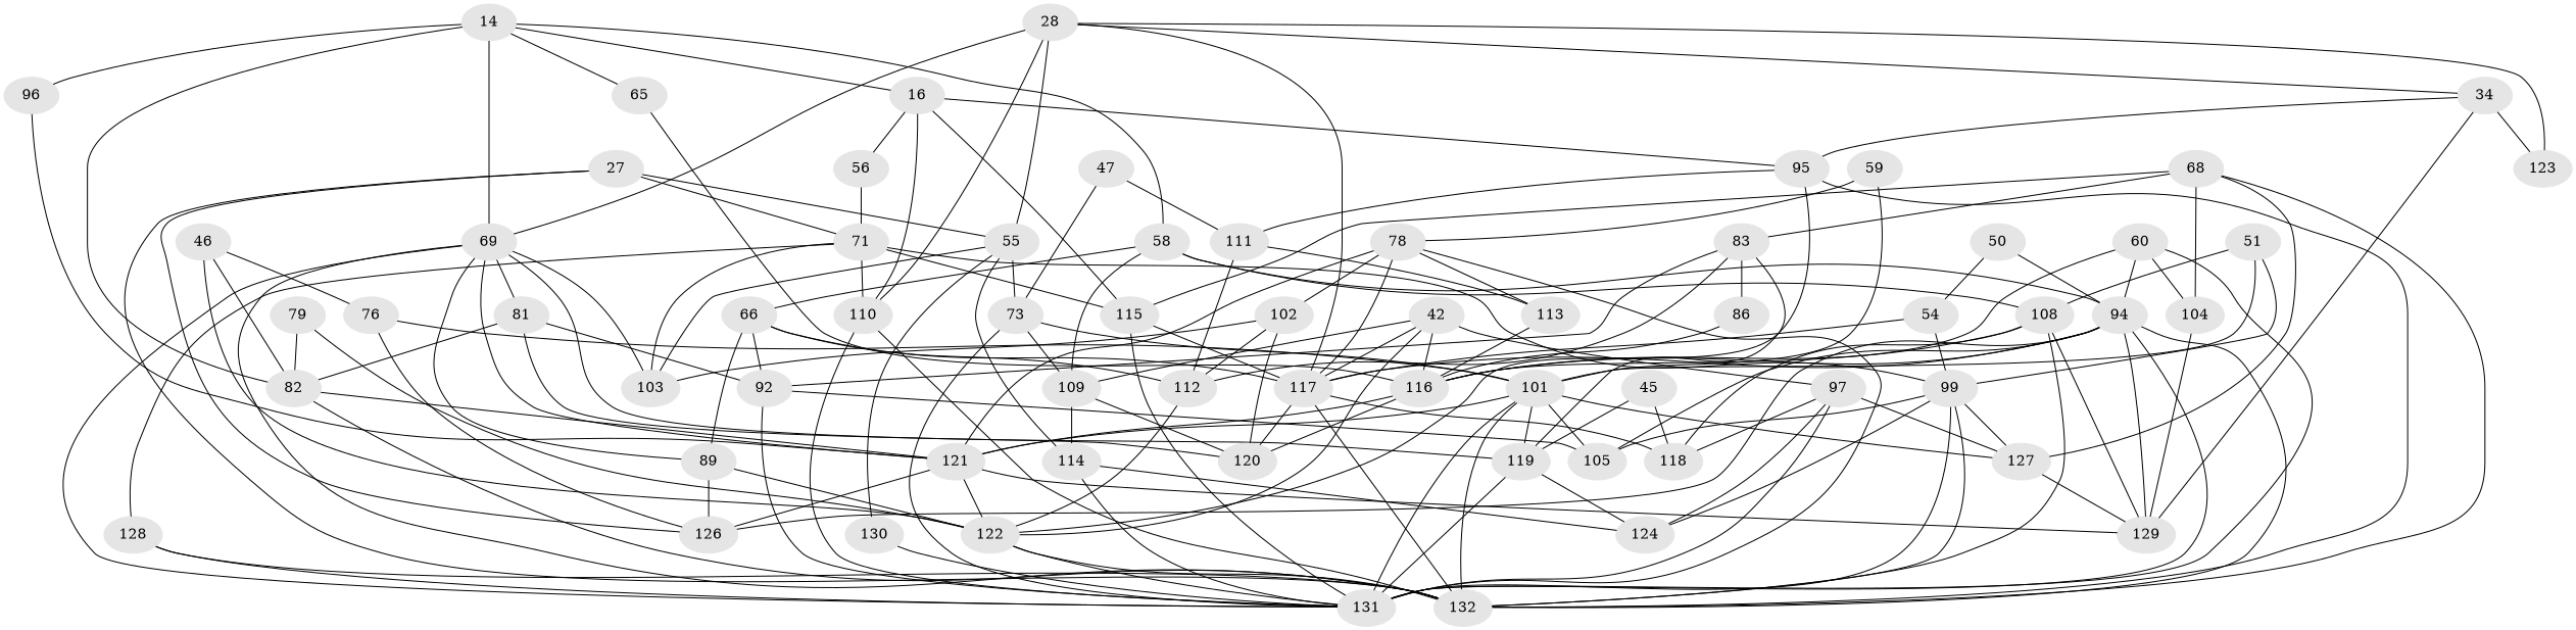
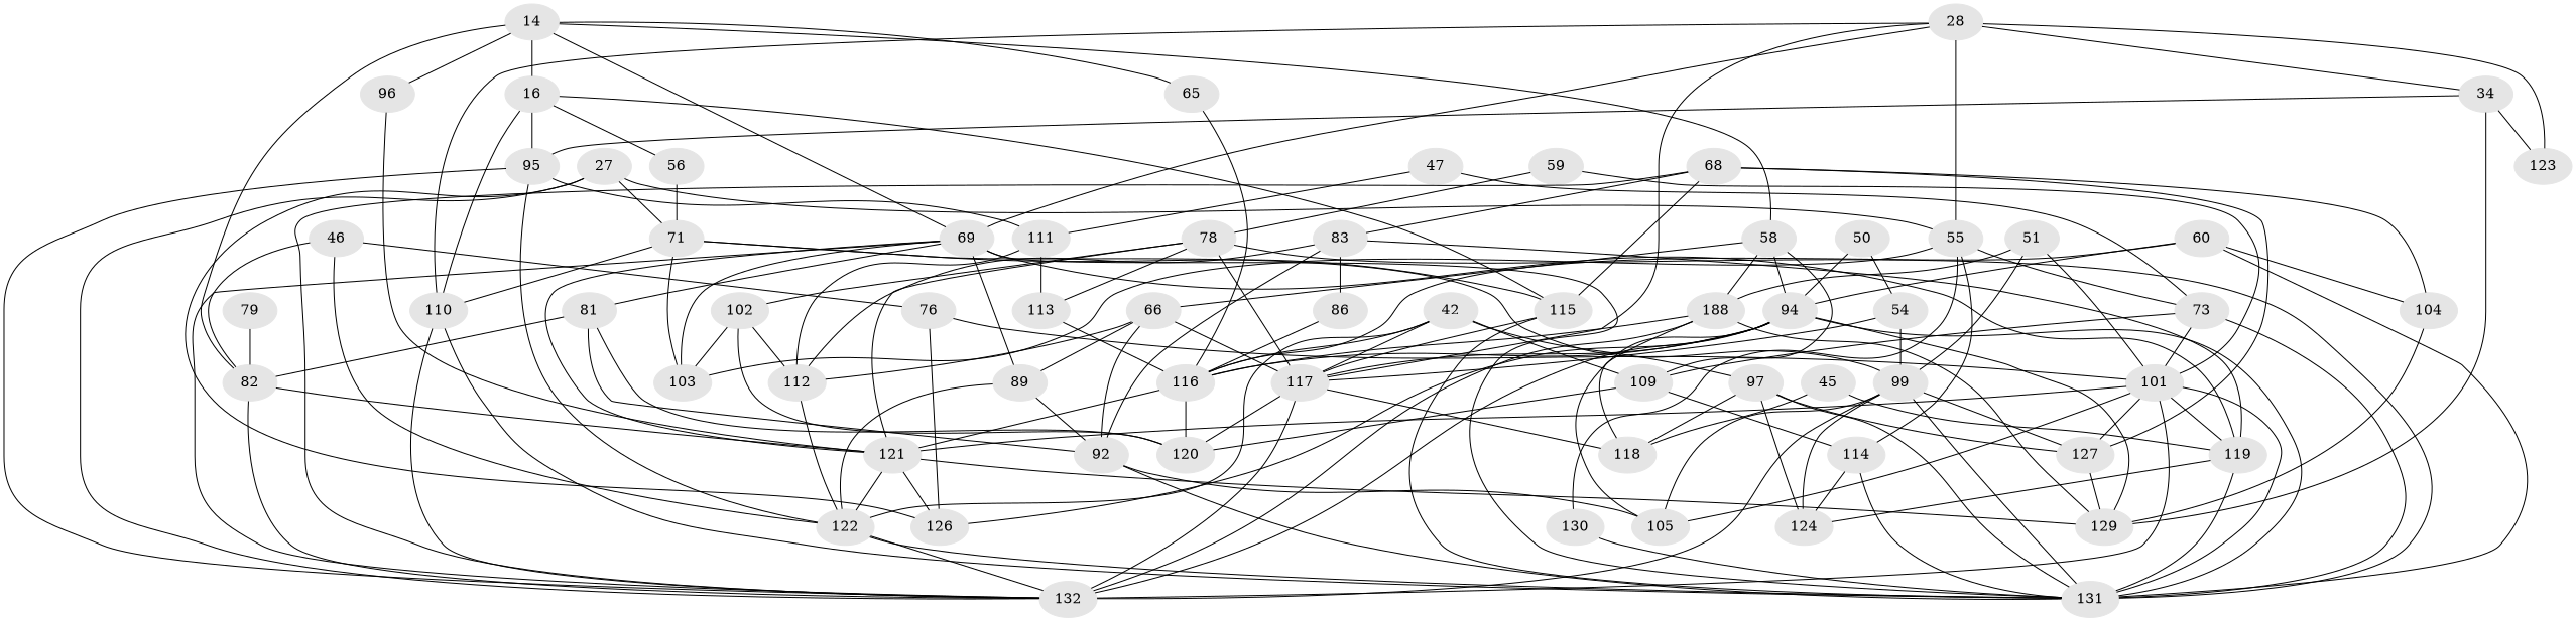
  graph {
    node [color=gray90 style=filled]
    14
    16
    58 [super="+36"]
    65
    69 [super="+40+33+43"]
    82 [super="+3"]
    96 [super="+63"]
    56
    95 [super="+4+85"]
    110 [super="+90"]
    115 [super="+106"]
    109 [super="+70"]
    94 [super="+80+23+62+74"]
-   108 [super="+49"]
+   108 [super="+49" label=188]
    66
    116 [super="+31+44+53"]
    132 [super="+125+52+98"]
    119 [super="+64"]
    103
    131 [super="+13+100"]
    89
    81
    121 [super="+26+35+37"]
    71
    122 [super="+10+8"]
    111
    117 [super="+61+84"]
    55 [super="+18+38"]
    73 [super="+39"]
    114 [super="+57"]
    130
    27
    126
    99 [super="+30"]
-   128 [super="+67"]
    28 [super="+20"]
    34
    123 [super="+91"]
    129 [super="+107"]
    118 [super="+93"]
    120 [super="+88"]
    42 [super="+29"]
    97 [super="+15"]
    127
    124
    45
    46
    76
    101 [super="+19"]
    47
    112
    113
    50
    54
    105 [super="+6"]
    51
    92
    78 [super="+75"]
    102 [super="+87"]
    59
    60
    104
    68 [super="+21"]
    83
    86
    79
    14 -- 16
    14 -- 58
    14 -- 65
    14 -- 69
    14 -- 82
    14 -- 96 [weight=2]
    16 -- 56
    16 -- 95 [weight=2]
    16 -- 110
    16 -- 115
    58 -- 109
    58 -- 94
    58 -- 108
    58 -- 66
    65 -- 116
    69 -- 132
    69 -- 119
    69 -- 103
    69 -- 131
    69 -- 89
    69 -- 81
    69 -- 121
    82 -- 132 [weight=2]
    82 -- 121
    96 -- 121
    56 -- 71
    95 -- 132 [weight=2]
    95 -- 122
    95 -- 111
    110 -- 132
    110 -- 131
    115 -- 131 [weight=2]
    115 -- 117
    109 -- 114 [weight=2]
    109 -- 120
    94 -- 116
    94 -- 132 [weight=3]
    94 -- 131
    94 -- 117
    94 -- 126
    94 -- 129
    94 -- 105
    108 -- 116
    108 -- 132
    108 -- 129 [weight=2]
    108 -- 118
    66 -- 89
    66 -- 117
    66 -- 112
    66 -- 92
    116 -- 121
    116 -- 120
    119 -- 131 [weight=4]
    119 -- 124
    89 -- 122
-   89 -- 126
+   89 -- 92
    81 -- 82
    81 -- 120
    81 -- 92
    121 -- 122
    121 -- 126
    121 -- 129
    71 -- 110
    71 -- 115 [weight=2]
    71 -- 103
    71 -- 99
-   71 -- 128
    122 -- 132
    122 -- 131
    111 -- 112
    111 -- 113
    117 -- 132 [weight=2]
    117 -- 118
    117 -- 120 [weight=2]
    55 -- 103
    55 -- 73
    55 -- 114 [weight=2]
    55 -- 130
    73 -- 109
    73 -- 131
    73 -- 101 [weight=2]
    114 -- 131
    114 -- 124
    130 -- 131
    27 -- 132
    27 -- 71
    27 -- 55
    27 -- 126
    99 -- 132
    99 -- 131
    99 -- 127
    99 -- 124
    99 -- 105
-   128 -- 132
-   128 -- 131
    28 -- 69
    28 -- 110
    28 -- 117
    28 -- 55 [weight=2]
    28 -- 34
    28 -- 123
    34 -- 95
    34 -- 123 [weight=2]
    34 -- 129 [weight=2]
    42 -- 109
    42 -- 116
    42 -- 122
    42 -- 117
    42 -- 97
    97 -- 131 [weight=2]
    97 -- 118 [weight=2]
    97 -- 127
    97 -- 124
    127 -- 129
    45 -- 119
    45 -- 118
    46 -- 82 [weight=2]
    46 -- 122
    46 -- 76
    76 -- 126
    76 -- 101
    101 -- 132 [weight=2]
    101 -- 119
    101 -- 131
    101 -- 121
    101 -- 127
    101 -- 105
    47 -- 111
    47 -- 73
    112 -- 122
    113 -- 116
    50 -- 94
    50 -- 54
    54 -- 117
    54 -- 99
    51 -- 108
    51 -- 99
    51 -- 101
    92 -- 131
    92 -- 105
    78 -- 131 [weight=2]
    78 -- 121
    78 -- 117 [weight=3]
    78 -- 113
    78 -- 102
    102 -- 103
    102 -- 120
    102 -- 112
    59 -- 101
    59 -- 78
    60 -- 94
    60 -- 116
    60 -- 131 [weight=2]
    60 -- 104
    104 -- 129
    68 -- 115
    68 -- 132
    68 -- 127
    68 -- 104
    68 -- 83
    83 -- 119
    83 -- 112
    83 -- 92
    83 -- 86
    86 -- 116
    79 -- 82 [weight=2]
-   79 -- 122
  }
